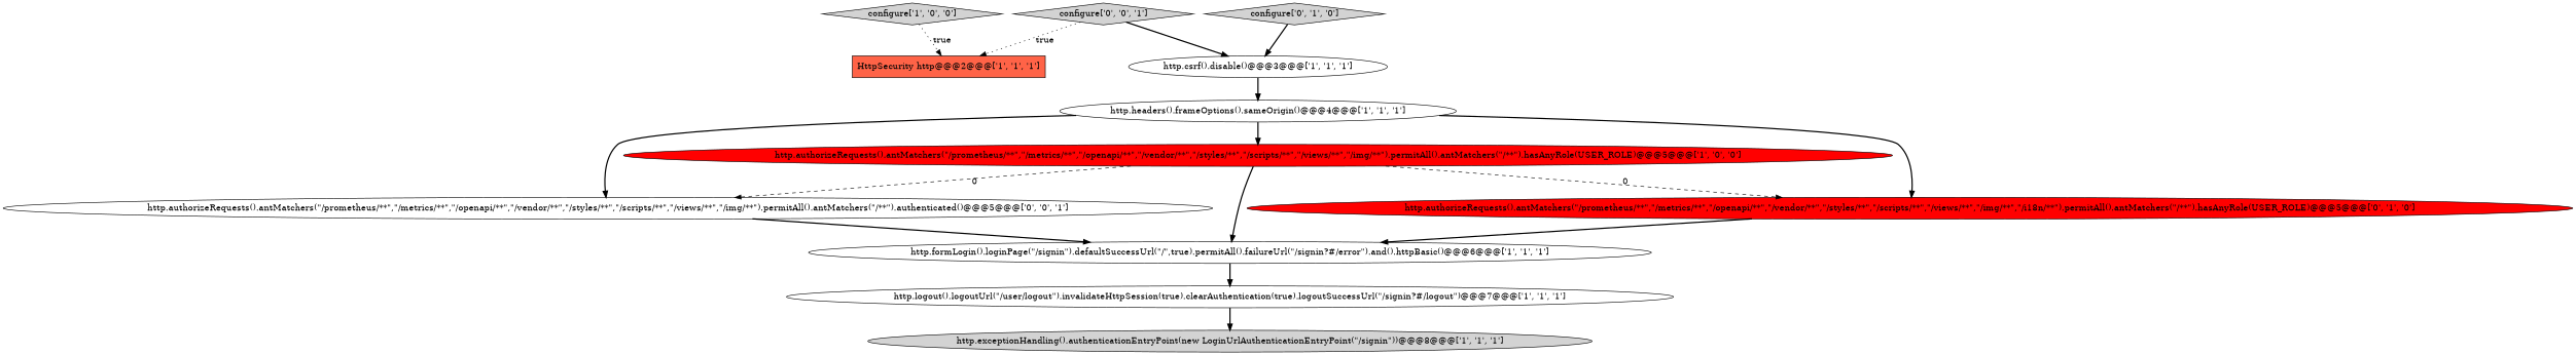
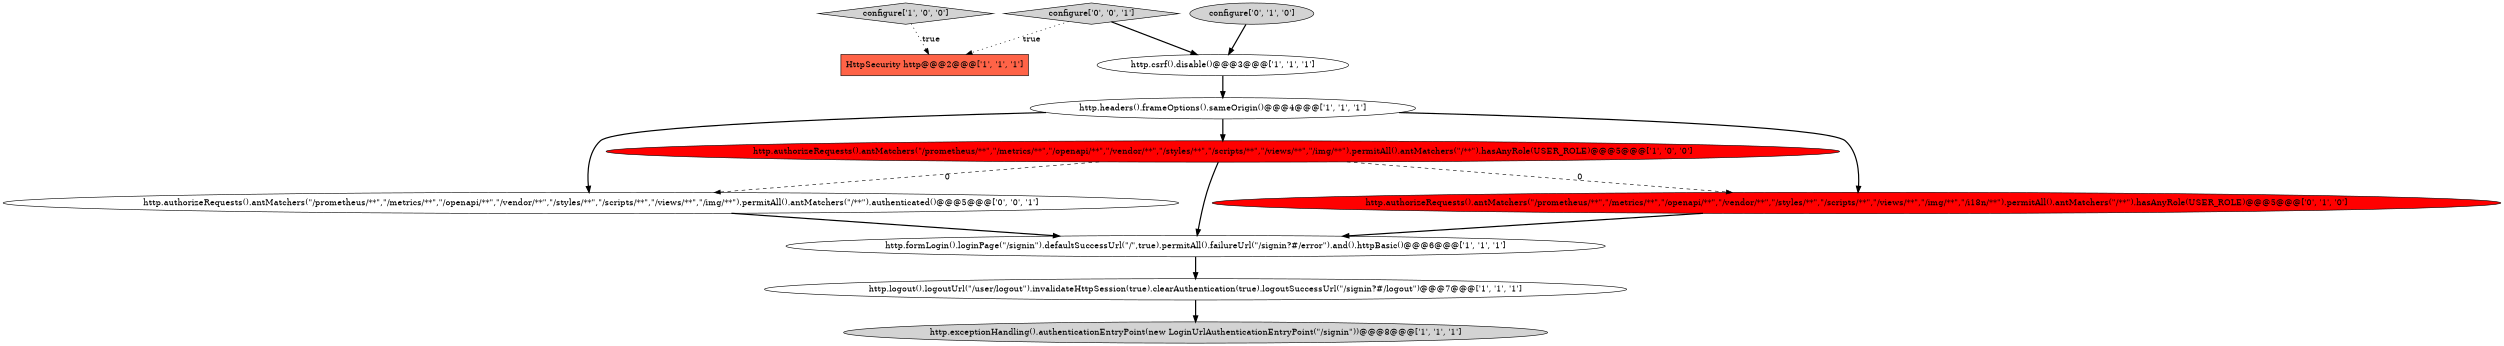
  digraph {
    node [fillcolor=white shape=ellipse style=filled]
    edge [style=bold]
    n1 [label="http.logout().logoutUrl(\"/user/logout\").invalidateHttpSession(true).clearAuthentication(true).logoutSuccessUrl(\"/signin?#/logout\")@@@7@@@['1', '1', '1']"]
    n2 [fillcolor=lightgray label="http.exceptionHandling().authenticationEntryPoint(new LoginUrlAuthenticationEntryPoint(\"/signin\"))@@@8@@@['1', '1', '1']"]
    n3 [label="http.authorizeRequests().antMatchers(\"/prometheus/**\",\"/metrics/**\",\"/openapi/**\",\"/vendor/**\",\"/styles/**\",\"/scripts/**\",\"/views/**\",\"/img/**\").permitAll().antMatchers(\"/**\").authenticated()@@@5@@@['0', '0', '1']"]
    n4 [label="http.formLogin().loginPage(\"/signin\").defaultSuccessUrl(\"/\",true).permitAll().failureUrl(\"/signin?#/error\").and().httpBasic()@@@6@@@['1', '1', '1']"]
    n5 [fillcolor=lightgray label="configure['1', '0', '0']" shape=diamond]
    n6 [fillcolor=tomato label="HttpSecurity http@@@2@@@['1', '1', '1']" shape=box]
    n7 [label="http.csrf().disable()@@@3@@@['1', '1', '1']"]
    n8 [label="http.headers().frameOptions().sameOrigin()@@@4@@@['1', '1', '1']"]
    n9 [fillcolor=lightgray label="configure['0', '0', '1']" shape=diamond]
    n10 [fillcolor=red label="http.authorizeRequests().antMatchers(\"/prometheus/**\",\"/metrics/**\",\"/openapi/**\",\"/vendor/**\",\"/styles/**\",\"/scripts/**\",\"/views/**\",\"/img/**\",\"/i18n/**\").permitAll().antMatchers(\"/**\").hasAnyRole(USER_ROLE)@@@5@@@['0', '1', '0']"]
    n11 [fillcolor=red label="http.authorizeRequests().antMatchers(\"/prometheus/**\",\"/metrics/**\",\"/openapi/**\",\"/vendor/**\",\"/styles/**\",\"/scripts/**\",\"/views/**\",\"/img/**\").permitAll().antMatchers(\"/**\").hasAnyRole(USER_ROLE)@@@5@@@['1', '0', '0']"]
-   n12 [fillcolor=lightgray label="configure['0', '1', '0']" shape=diamond]
+   n12 [fillcolor=lightgray label="configure['0', '1', '0']"]
    n1 -> n2
    n3 -> n4
    n4 -> n1
    n5 -> n6 [label=true style=dotted]
    n7 -> n8
    n8 -> n3
    n8 -> n10
    n8 -> n11
    n9 -> n6 [label=true style=dotted]
    n9 -> n7
    n10 -> n4
    n11 -> n3 [label=0 style=dashed]
    n11 -> n4
    n11 -> n10 [label=0 style=dashed]
    n12 -> n7
  }
